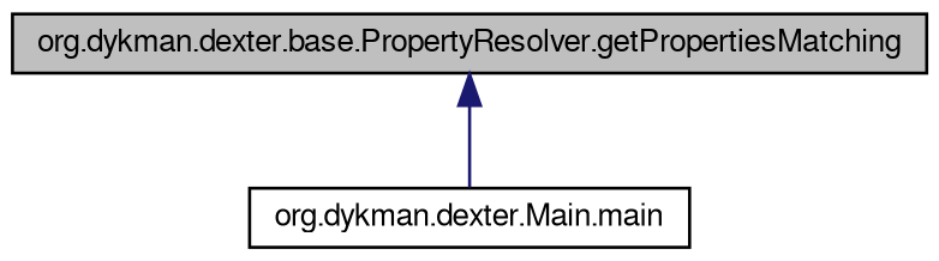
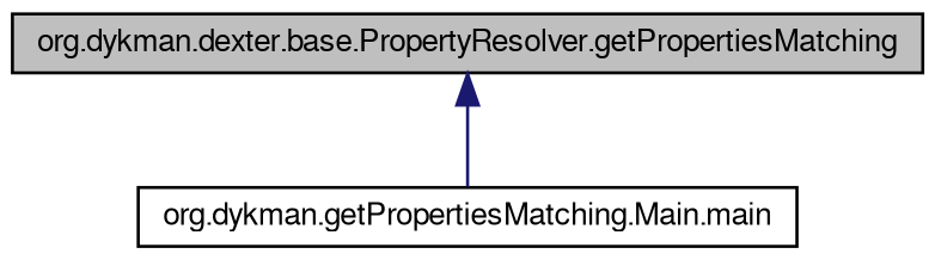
  digraph {
    rankdir=TB
    node [color=black fontname=FreeSans fontsize=10 shape=record]
    n1 [fillcolor=grey75 fontcolor=black height=0.2 label="org.dykman.dexter.base.PropertyResolver.getPropertiesMatching" style=filled width=0.4]
-   n2 [height=0.2 label="org.dykman.dexter.Main.main" width=0.4]
+   n2 [height=0.2 label="org.dykman.getPropertiesMatching.Main.main" width=0.4]
    n1 -> n2 [color=midnightblue dir=back fontname=FreeSans fontsize=10 labelfontname=FreeSans labelfontsize=10 style=solid]
  }
